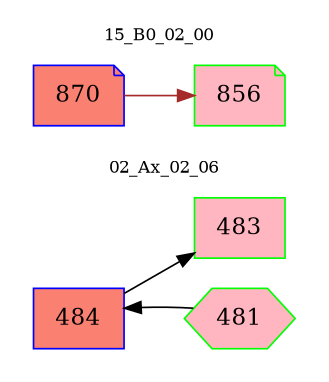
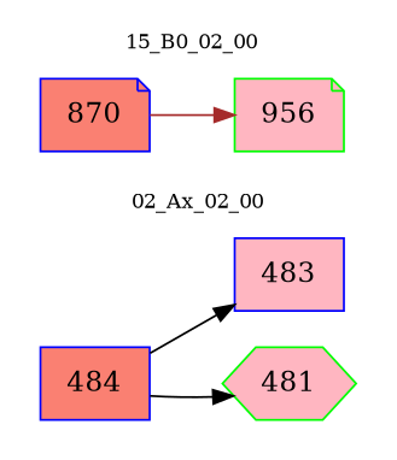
  digraph {
    rankdir=LR
    node [color=blue fillcolor=lightpink shape=box style=filled]
    edge [color=black]
    n1 [fillcolor=salmon label=484]
    n2 [color=green label=481 shape=hexagon]
-   n3 [color=green label=483]
+   n3 [label=483]
    n4 [fillcolor=salmon label=870 shape=note]
-   n5 [color=green label=856 shape=note]
+   n5 [color=green label=956 shape=note]
    subgraph cluster_1 {
      color=white
      fontsize=10
-     label="02_Ax_02_06"
+     label="02_Ax_02_00"
      n1
      n2
      n3
    }
    subgraph cluster_2 {
      color=white
      fontsize=10
      label="15_B0_02_00"
      n4
      n5
    }
-   n2 -> n1
+   n1 -> n2
    n1 -> n3
    n4 -> n5 [color=brown]
  }
